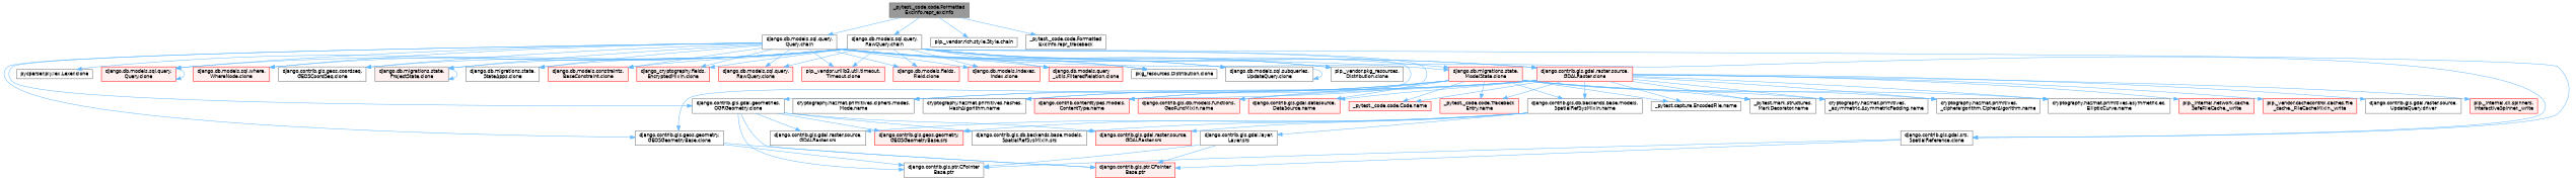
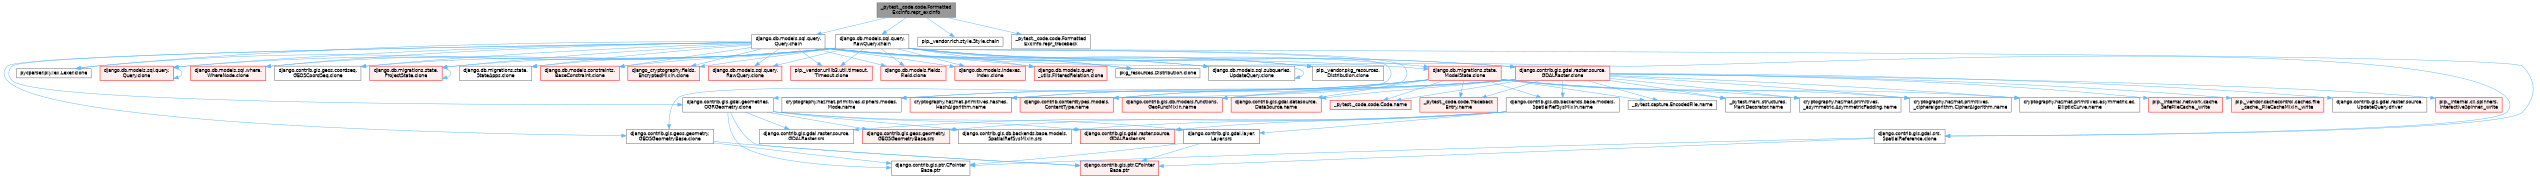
  digraph {
    fontname="DejaVu Sans"
    rankdir=TB
    node [color=grey40 fillcolor=white fontname="DejaVu Sans" fontsize=10 shape=box style=filled]
    edge [color=steelblue1 fontname="DejaVu Sans" fontsize=10 labelfontname=Helvetica labelfontsize=10 style=solid]
    n1 [color=gray40 fillcolor=grey60 fontcolor=black height=0.2 label="_pytest._code.code.Formatted\lExcinfo.repr_excinfo" width=0.4]
    n2 [height=0.2 label="django.db.models.sql.query.\lQuery.chain" width=0.4]
    n3 [height=0.2 label="django.db.models.sql.query.\lRawQuery.chain" width=0.4]
    n4 [height=0.2 label="pip._vendor.rich.style.Style.chain" width=0.4]
    n5 [height=0.2 label="_pytest._code.code.Formatted\lExcinfo.repr_traceback" width=0.4]
    n6 [height=0.2 label="django.contrib.gis.gdal.geometries.\lOGRGeometry.clone" width=0.4]
    n7 [color=red fillcolor="#FFF0F0" height=0.2 label="django.contrib.gis.gdal.raster.source.\lGDALRaster.clone" width=0.4]
    n8 [height=0.2 label="django.contrib.gis.gdal.srs.\lSpatialReference.clone" width=0.4]
    n9 [height=0.2 label="django.contrib.gis.geos.coordseq.\lGEOSCoordSeq.clone" width=0.4]
    n10 [height=0.2 label="django.contrib.gis.geos.geometry.\lGEOSGeometryBase.clone" width=0.4]
    n11 [color=red fillcolor="#FFF0F0" height=0.2 label="django.db.migrations.state.\lModelState.clone" width=0.4]
-   n12 [fillcolor="#FFF0F0" height=0.2 label="django.db.migrations.state.\lProjectState.clone" width=0.4]
+   n12 [color=red fillcolor="#FFF0F0" height=0.2 label="django.db.migrations.state.\lProjectState.clone" width=0.4]
    n13 [height=0.2 label="django.db.migrations.state.\lStateApps.clone" width=0.4]
    n14 [color=red fillcolor="#FFF0F0" height=0.2 label="django.db.models.constraints.\lBaseConstraint.clone" width=0.4]
    n15 [color=red fillcolor="#FFF0F0" height=0.2 label="django.db.models.fields.\lField.clone" width=0.4]
    n16 [color=red fillcolor="#FFF0F0" height=0.2 label="django.db.models.indexes.\lIndex.clone" width=0.4]
    n17 [color=red fillcolor="#FFF0F0" height=0.2 label="django.db.models.query\l_utils.FilteredRelation.clone" width=0.4]
    n18 [color=red fillcolor="#FFF0F0" height=0.2 label="django.db.models.sql.query.\lQuery.clone" width=0.4]
    n19 [color=red fillcolor="#FFF0F0" height=0.2 label="django.db.models.sql.query.\lRawQuery.clone" width=0.4]
    n20 [height=0.2 label="django.db.models.sql.subqueries.\lUpdateQuery.clone" width=0.4]
    n21 [color=red fillcolor="#FFF0F0" height=0.2 label="django.db.models.sql.where.\lWhereNode.clone" width=0.4]
    n22 [color=red fillcolor="#FFF0F0" height=0.2 label="django_cryptography.fields.\lEncryptedMixin.clone" width=0.4]
    n23 [height=0.2 label="pip._vendor.pkg_resources.\lDistribution.clone" width=0.4]
    n24 [color=red fillcolor="#FFF0F0" height=0.2 label="pip._vendor.urllib3.util.timeout.\lTimeout.clone" width=0.4]
    n25 [height=0.2 label="pkg_resources.Distribution.clone" width=0.4]
    n26 [height=0.2 label="pycparser.ply.lex.Lexer.clone" width=0.4]
    n27 [color=red fillcolor="#FFF0F0" height=0.2 label="django.contrib.gis.ptr.CPointer\lBase.ptr" width=0.4]
    n28 [height=0.2 label="django.contrib.gis.ptr.CPointer\lBase.ptr" width=0.4]
    n29 [height=0.2 label="django.contrib.gis.db.backends.base.models.\lSpatialRefSysMixin.srs" width=0.4]
-   n30 [height=0.2 label="django.contrib.gis.gdal.layer.\lLayer.srs" width=0.4]
+   n30 [color=red height=0.2 label="django.contrib.gis.gdal.layer.\lLayer.srs" width=0.4]
    n31 [height=0.2 label="django.contrib.gis.gdal.raster.source.\lGDALRaster.srs" width=0.4]
    n32 [color=red fillcolor="#FFF0F0" height=0.2 label="django.contrib.gis.gdal.raster.source.\lGDALRaster.srs" width=0.4]
    n33 [color=red fillcolor="#FFF0F0" height=0.2 label="django.contrib.gis.geos.geometry.\lGEOSGeometryBase.srs" width=0.4]
    n34 [color=red fillcolor="#FFF0F0" height=0.2 label="pip._internal.cli.spinners.\lInteractiveSpinner._write" width=0.4]
    n35 [color=red fillcolor="#FFF0F0" height=0.2 label="pip._internal.network.cache.\lSafeFileCache._write" width=0.4]
    n36 [color=red fillcolor="#FFF0F0" height=0.2 label="pip._vendor.cachecontrol.caches.file\l_cache._FileCacheMixin._write" width=0.4]
    n37 [height=0.2 label="django.contrib.gis.gdal.raster.source.\lUpdateQuery.driver" width=0.4]
    n38 [color=red fillcolor="#FFF0F0" height=0.2 label="_pytest._code.code.Code.name" width=0.4]
    n39 [color=red fillcolor="#FFF0F0" height=0.2 label="_pytest._code.code.Traceback\lEntry.name" width=0.4]
    n40 [height=0.2 label="_pytest.capture.EncodedFile.name" width=0.4]
    n41 [height=0.2 label="_pytest.mark.structures.\lMarkDecorator.name" width=0.4]
    n42 [height=0.2 label="cryptography.hazmat.primitives.\l_asymmetric.AsymmetricPadding.name" width=0.4]
    n43 [height=0.2 label="cryptography.hazmat.primitives.\l_cipheralgorithm.CipherAlgorithm.name" width=0.4]
    n44 [height=0.2 label="cryptography.hazmat.primitives.asymmetric.ec.\lEllipticCurve.name" width=0.4]
    n45 [height=0.2 label="cryptography.hazmat.primitives.ciphers.modes.\lMode.name" width=0.4]
-   n46 [height=0.2 label="cryptography.hazmat.primitives.hashes.\lHashAlgorithm.name" width=0.4]
+   n46 [color=red height=0.2 label="cryptography.hazmat.primitives.hashes.\lHashAlgorithm.name" width=0.4]
    n47 [color=red fillcolor="#FFF0F0" height=0.2 label="django.contrib.contenttypes.models.\lContentType.name" width=0.4]
    n48 [height=0.2 label="django.contrib.gis.db.backends.base.models.\lSpatialRefSysMixin.name" width=0.4]
    n49 [color=red fillcolor="#FFF0F0" height=0.2 label="django.contrib.gis.db.models.functions.\lGeoFuncMixin.name" width=0.4]
    n50 [color=red fillcolor="#FFF0F0" height=0.2 label="django.contrib.gis.gdal.datasource.\lDataSource.name" width=0.4]
    n1 -> n2
    n1 -> n3
    n1 -> n4
    n1 -> n5
    n2 -> n6
    n2 -> n7
    n2 -> n8
    n2 -> n9
    n2 -> n10
    n2 -> n11
    n2 -> n12
    n2 -> n13
    n2 -> n14
    n2 -> n15
    n2 -> n16
    n2 -> n17
    n2 -> n18
    n2 -> n19
    n2 -> n20
    n2 -> n21
    n2 -> n22
    n2 -> n23
    n2 -> n24
    n2 -> n25
+   n2 -> n26
    n3 -> n6
    n3 -> n7
    n3 -> n8
    n3 -> n9
    n3 -> n10
    n3 -> n11
    n3 -> n12
    n3 -> n13
    n3 -> n14
    n3 -> n15
    n3 -> n16
    n3 -> n17
    n3 -> n18
    n3 -> n19
    n3 -> n20
    n3 -> n21
    n3 -> n22
    n3 -> n23
    n3 -> n24
    n3 -> n25
    n3 -> n26
    n6 -> n27
    n6 -> n28
    n6 -> n29
+   n6 -> n30
    n6 -> n31
    n6 -> n32
    n6 -> n33
    n7 -> n34
    n7 -> n35
    n7 -> n36
    n7 -> n37
    n7 -> n38
    n7 -> n39
    n7 -> n40
    n7 -> n41
    n7 -> n42
    n7 -> n43
    n7 -> n44
    n7 -> n45
    n7 -> n46
    n7 -> n47
    n7 -> n48
    n7 -> n49
    n7 -> n50
    n8 -> n27
    n8 -> n28
    n10 -> n27
    n10 -> n28
    n11 -> n38
    n11 -> n39
    n11 -> n40
    n11 -> n41
    n11 -> n42
    n11 -> n43
    n11 -> n44
    n11 -> n45
    n11 -> n46
    n11 -> n47
    n11 -> n48
    n11 -> n49
    n11 -> n50
    n12 -> n12
    n18 -> n18
    n20 -> n20
    n30 -> n27
    n30 -> n28
    n48 -> n29
    n48 -> n30
    n48 -> n31
    n48 -> n32
    n48 -> n33
  }
